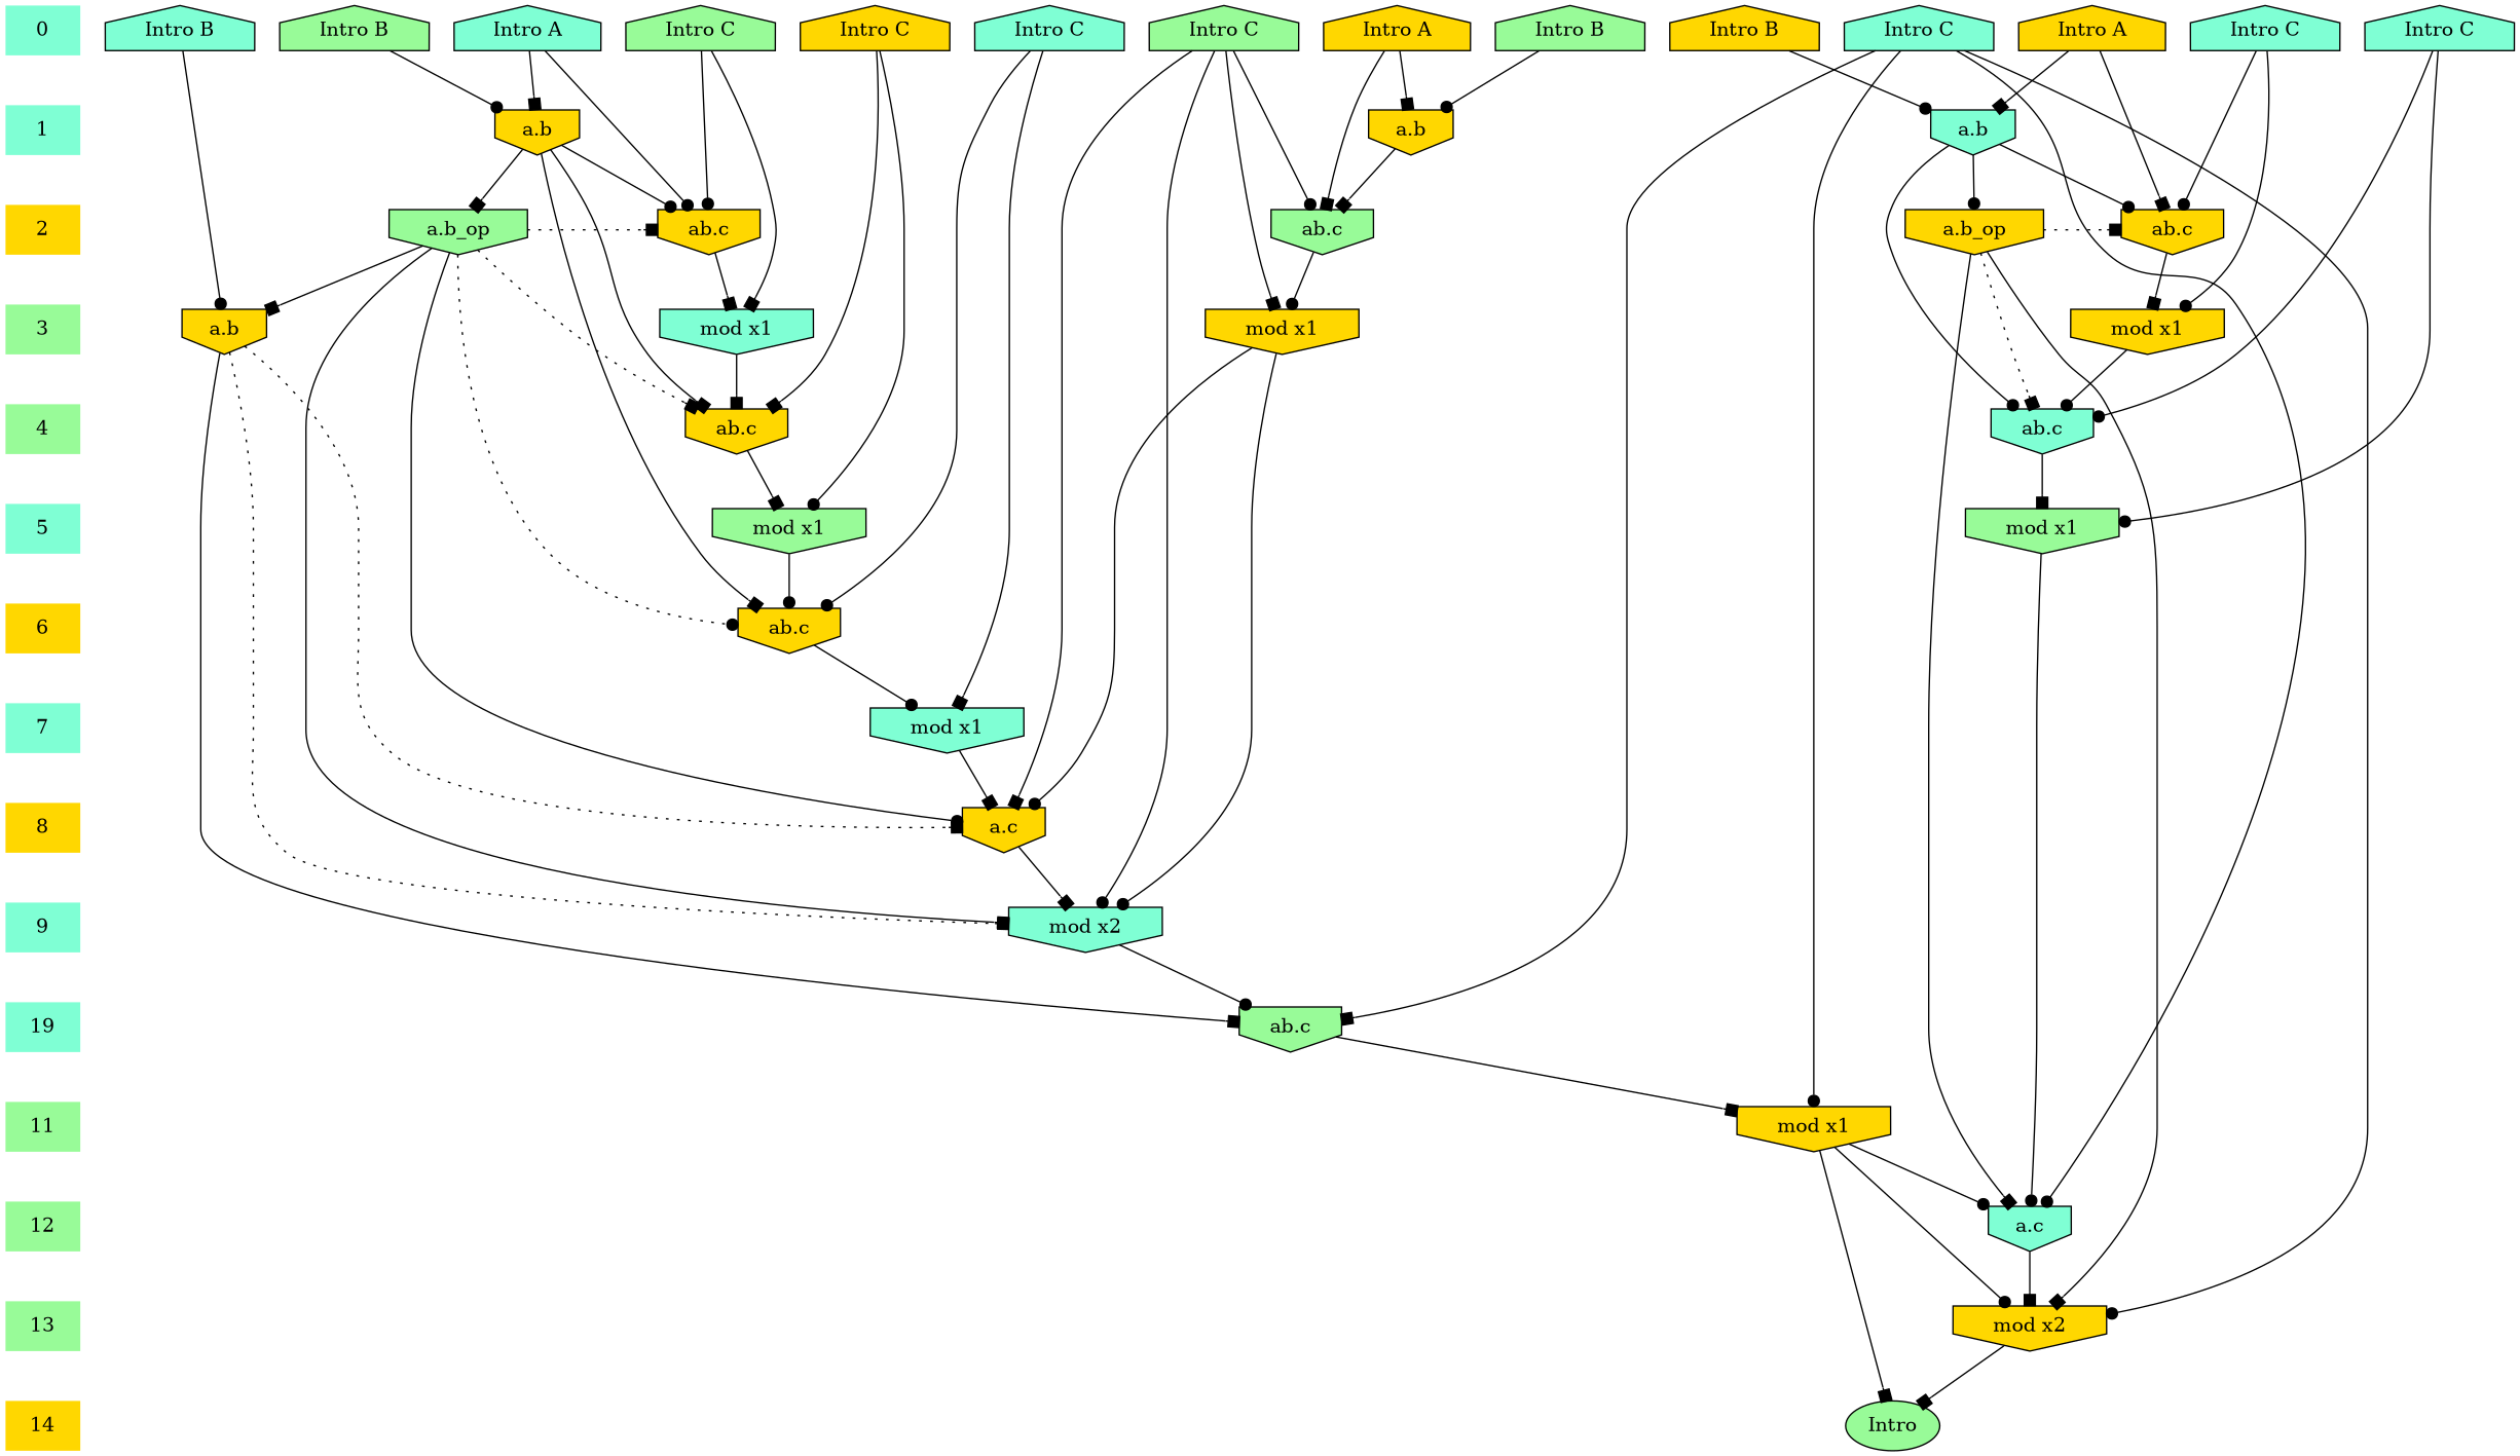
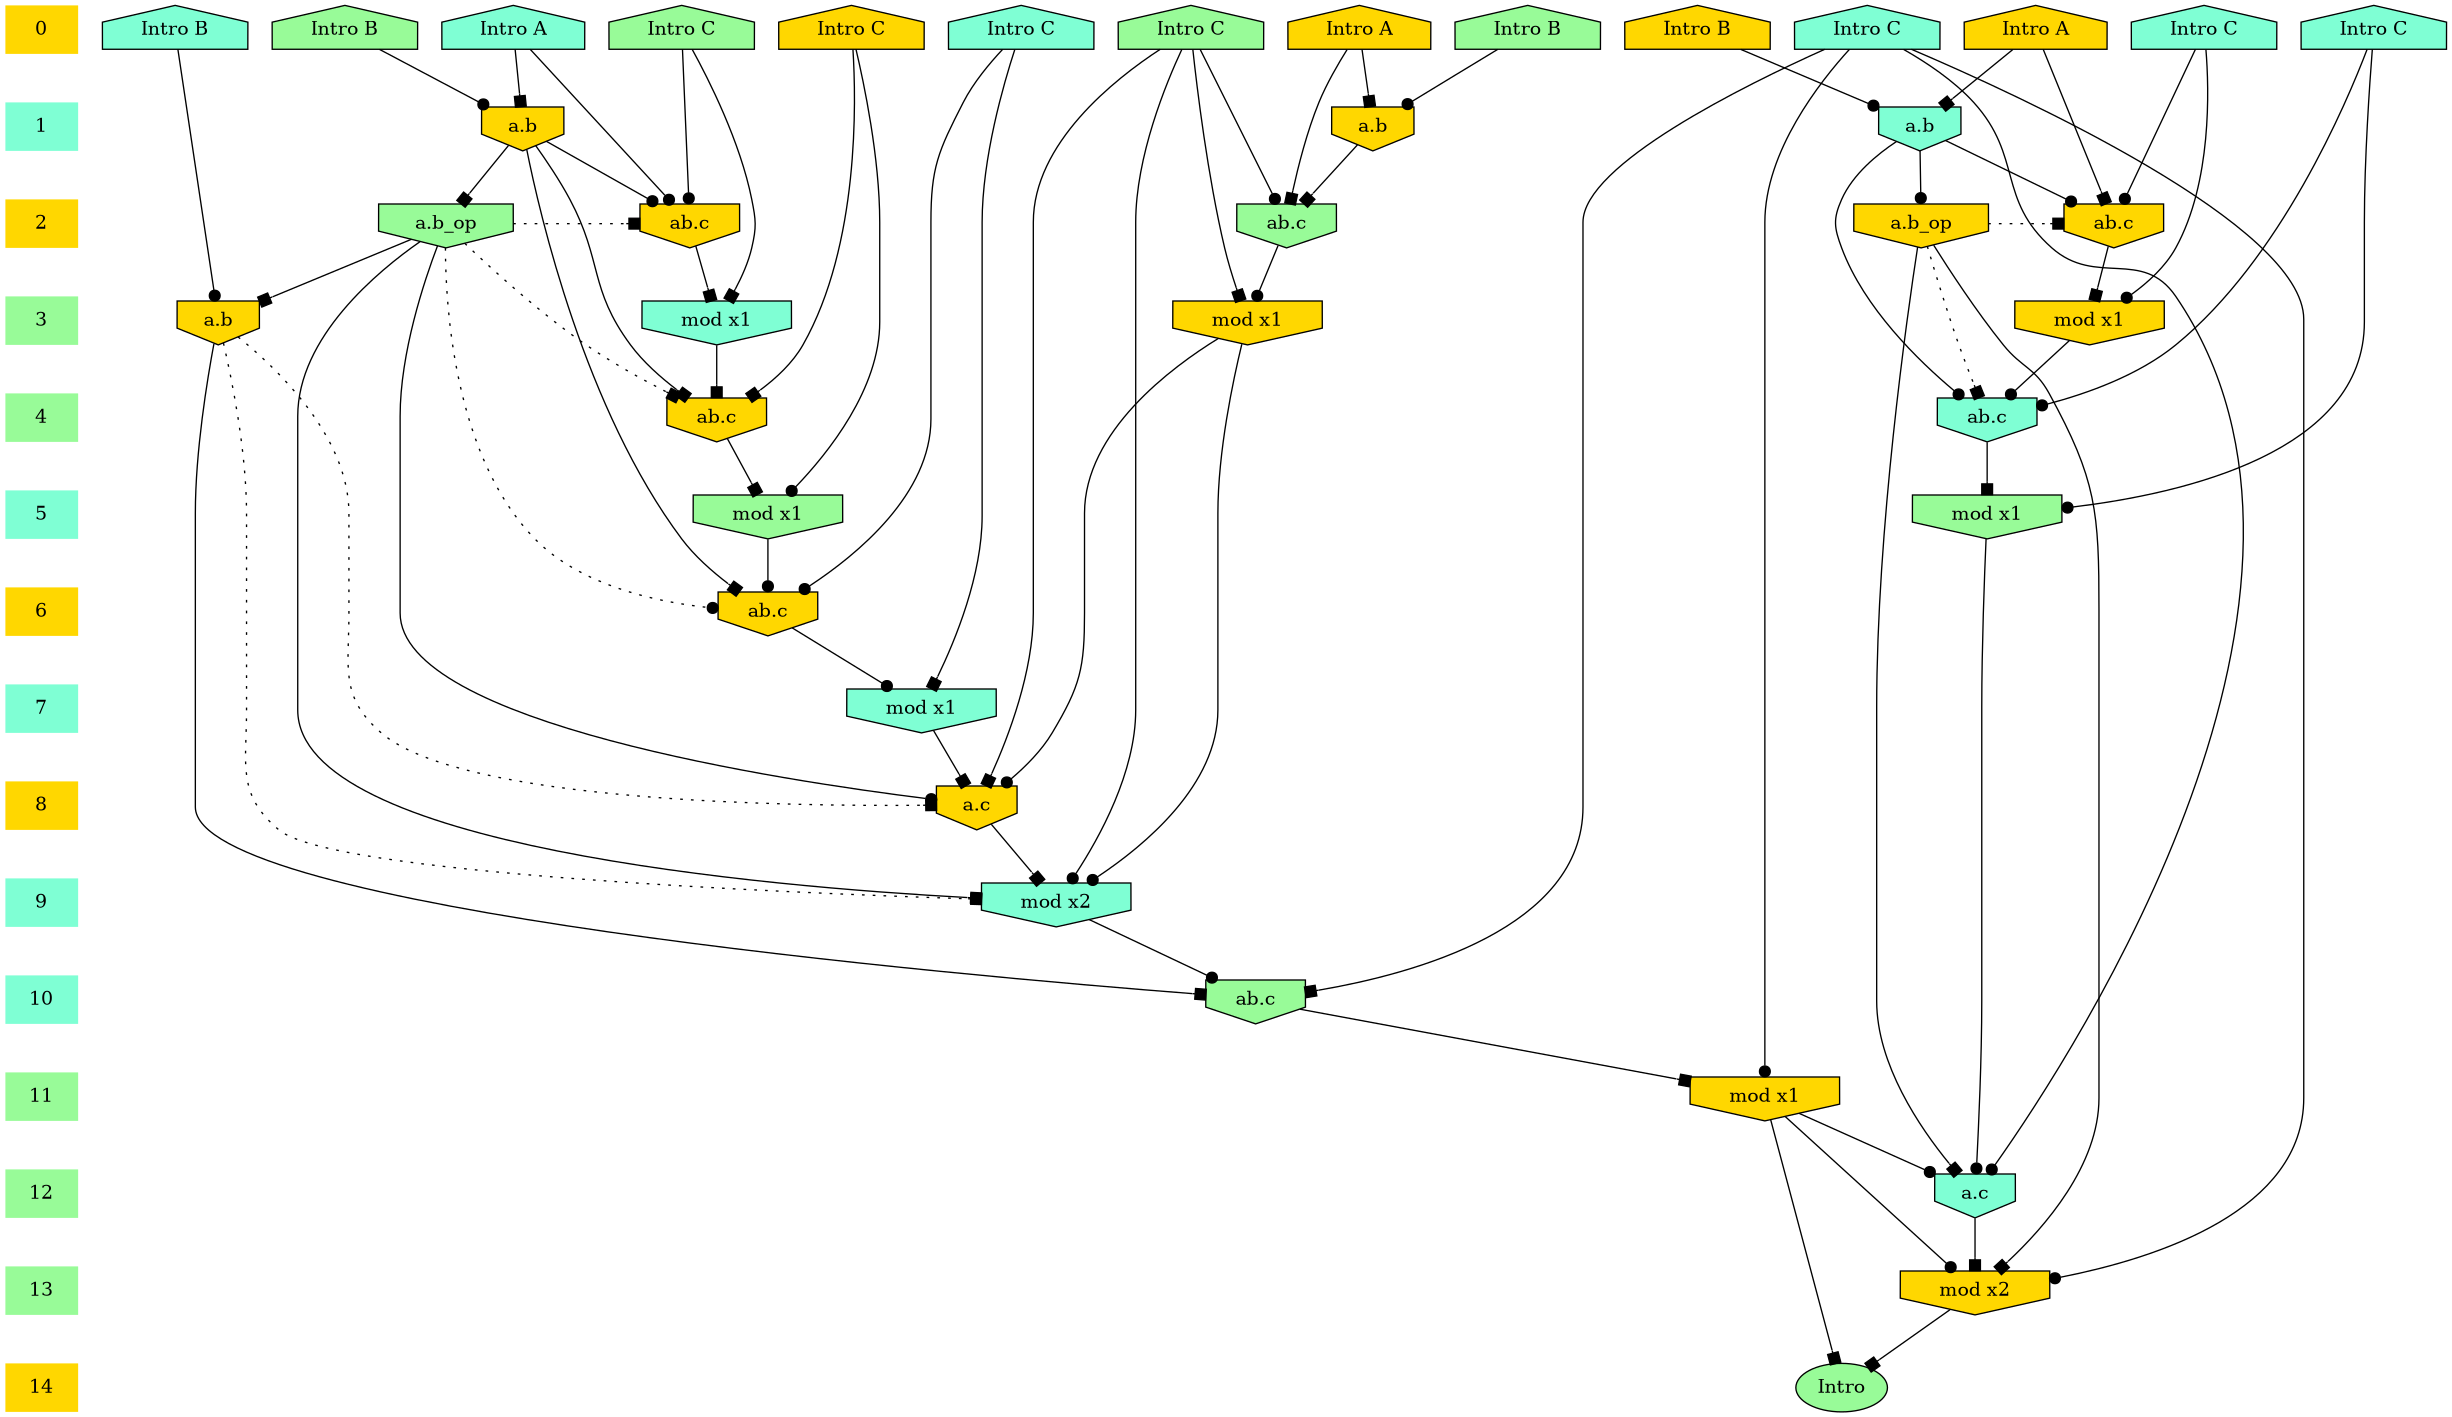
  digraph {
    ranksep=.5
    node [fillcolor=gold shape=invhouse style=filled]
    edge [arrowhead=box]
-   0 [fillcolor=aquamarine shape=plaintext]
+   0 [shape=plaintext]
    n2 [fillcolor=palegreen label="Intro B" shape=house]
    n3 [label="Intro A" shape=house]
    n4 [fillcolor=aquamarine label="Intro B" shape=house]
    n5 [fillcolor=aquamarine label="Intro A" shape=house]
    n6 [fillcolor=palegreen label="Intro B" shape=house]
    n7 [label="Intro A" shape=house]
    n8 [label="Intro B" shape=house]
    n9 [fillcolor=palegreen label="Intro C" shape=house]
    n10 [label="Intro C" shape=house]
    n11 [fillcolor=aquamarine label="Intro C" shape=house]
    n12 [fillcolor=palegreen label="Intro C" shape=house]
    n13 [fillcolor=aquamarine label="Intro C" shape=house]
    n14 [fillcolor=aquamarine label="Intro C" shape=house]
    n15 [fillcolor=aquamarine label="Intro C" shape=house]
    1 [fillcolor=aquamarine shape=plaintext]
    n17 [label="a.b"]
    n18 [label="a.b"]
    n19 [fillcolor=aquamarine label="a.b"]
    2 [shape=plaintext]
    n21 [label="ab.c"]
    n22 [fillcolor=palegreen label="ab.c"]
    n23 [fillcolor=palegreen label="a.b_op"]
    n24 [label="ab.c"]
    n25 [label="a.b_op"]
    3 [fillcolor=palegreen shape=plaintext]
    n27 [fillcolor=aquamarine label="mod x1"]
    n28 [label="mod x1"]
    n29 [label="mod x1"]
    n30 [label="a.b"]
    4 [fillcolor=palegreen shape=plaintext]
    n32 [label="ab.c"]
    n33 [fillcolor=aquamarine label="ab.c"]
    5 [fillcolor=aquamarine shape=plaintext]
    n35 [fillcolor=palegreen label="mod x1"]
    n36 [fillcolor=palegreen label="mod x1"]
    6 [shape=plaintext]
    n38 [label="ab.c"]
    7 [fillcolor=aquamarine shape=plaintext]
    n40 [fillcolor=aquamarine label="mod x1"]
    8 [shape=plaintext]
    n42 [label="a.c"]
    9 [fillcolor=aquamarine shape=plaintext]
    n44 [fillcolor=aquamarine label="mod x2"]
-   10 [fillcolor=aquamarine shape=plaintext label=19]
+   10 [fillcolor=aquamarine shape=plaintext]
    n46 [fillcolor=palegreen label="ab.c"]
    11 [fillcolor=palegreen shape=plaintext]
    n48 [label="mod x1"]
    12 [fillcolor=palegreen shape=plaintext]
    n50 [fillcolor=aquamarine label="a.c"]
    13 [fillcolor=palegreen shape=plaintext]
    n52 [label="mod x2"]
    14 [shape=plaintext]
    n54 [fillcolor=palegreen label=Intro shape=""]
    subgraph sub_1 {
      rank=same
      0
      n2
      n3
      n4
      n5
      n6
      n7
      n8
      n9
      n10
      n11
      n12
      n13
      n14
      n15
    }
    subgraph sub_2 {
      rank=same
      1
      n17
      n18
      n19
    }
    subgraph sub_3 {
      rank=same
      2
      n21
      n22
      n23
      n24
      n25
    }
    subgraph sub_4 {
      rank=same
      3
      n27
      n28
      n29
      n30
    }
    subgraph sub_5 {
      rank=same
      4
      n32
      n33
    }
    subgraph sub_6 {
      rank=same
      5
      n35
      n36
    }
    subgraph sub_7 {
      rank=same
      6
      n38
    }
    subgraph sub_8 {
      rank=same
      7
      n40
    }
    subgraph sub_9 {
      rank=same
      8
      n42
    }
    subgraph sub_10 {
      rank=same
      9
      n44
    }
    subgraph sub_11 {
      rank=same
      10
      n46
    }
    subgraph sub_12 {
      rank=same
      11
      n48
    }
    subgraph sub_13 {
      rank=same
      12
      n50
    }
    subgraph sub_14 {
      rank=same
      13
      n52
    }
    subgraph sub_15 {
      rank=same
      14
      n54
    }
    0 -> 1 [style=invis arrowhead=""]
    n2 -> n17 [arrowhead=dot]
    n3 -> n19
    n3 -> n24
    n4 -> n30 [arrowhead=dot]
    n5 -> n17
    n5 -> n21 [arrowhead=dot]
    n6 -> n18 [arrowhead=dot]
    n7 -> n18
    n7 -> n22
    n8 -> n19 [arrowhead=dot]
    n9 -> n21 [arrowhead=dot]
    n9 -> n27
    n10 -> n32
    n10 -> n35 [arrowhead=dot]
    n11 -> n24 [arrowhead=dot]
    n11 -> n29 [arrowhead=dot]
    n12 -> n22 [arrowhead=dot]
    n12 -> n28
    n12 -> n42
    n12 -> n44 [arrowhead=dot]
    n13 -> n33 [arrowhead=dot]
    n13 -> n36 [arrowhead=dot]
    n14 -> n46
    n14 -> n48 [arrowhead=dot]
    n14 -> n50 [arrowhead=dot]
    n14 -> n52 [arrowhead=dot]
    n15 -> n38 [arrowhead=dot]
    n15 -> n40
    1 -> 2 [style=invis arrowhead=""]
    n17 -> n21 [arrowhead=dot]
    n17 -> n23
    n17 -> n32
    n17 -> n38
    n18 -> n22
    n19 -> n24 [arrowhead=dot]
    n19 -> n25 [arrowhead=dot]
    n19 -> n33 [arrowhead=dot]
    2 -> 3 [style=invis arrowhead=""]
    n21 -> n27
    n22 -> n28 [arrowhead=dot]
    n23 -> n21 [style=dotted]
    n23 -> n30
    n23 -> n32 [style=dotted]
    n23 -> n38 [arrowhead=dot style=dotted]
    n23 -> n42 [arrowhead=dot]
    n23 -> n44
    n24 -> n29
    n25 -> n24 [style=dotted]
    n25 -> n33 [style=dotted]
    n25 -> n50
    n25 -> n52
    3 -> 4 [style=invis arrowhead=""]
    n27 -> n32
    n28 -> n42 [arrowhead=dot]
    n28 -> n44 [arrowhead=dot]
    n29 -> n33 [arrowhead=dot]
    n30 -> n42 [style=dotted]
    n30 -> n44 [style=dotted]
    n30 -> n46
    4 -> 5 [style=invis arrowhead=""]
    n32 -> n35
    n33 -> n36
    5 -> 6 [style=invis arrowhead=""]
    n35 -> n38 [arrowhead=dot]
    n36 -> n50 [arrowhead=dot]
    6 -> 7 [style=invis arrowhead=""]
    n38 -> n40 [arrowhead=dot]
    7 -> 8 [style=invis arrowhead=""]
    n40 -> n42
    8 -> 9 [style=invis arrowhead=""]
    n42 -> n44
    9 -> 10 [style=invis arrowhead=""]
    n44 -> n46 [arrowhead=dot]
    10 -> 11 [style=invis arrowhead=""]
    n46 -> n48
    11 -> 12 [style=invis arrowhead=""]
    n48 -> n50 [arrowhead=dot]
    n48 -> n52 [arrowhead=dot]
    n48 -> n54
    12 -> 13 [style=invis arrowhead=""]
    n50 -> n52
    13 -> 14 [style=invis arrowhead=""]
    n52 -> n54
  }
